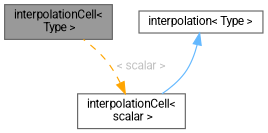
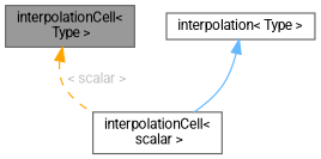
  digraph {
    fontname=Roboto
    node [color=gray40 fillcolor=white fontname=Roboto fontsize=10 shape=box style=filled]
    edge [dir=back fontname=Roboto fontsize=10 labelfontname=Helvetica labelfontsize=10]
    n1 [fillcolor=grey60 fontcolor=black height=0.2 label="interpolationCell\<\l Type \>" width=0.4]
    n2 [height=0.2 label="interpolationCell\<\l scalar \>" width=0.4]
    n3 [height=0.2 label="interpolation\< Type \>" width=0.4]
-   n2 -> n1 [color=orange fontcolor=grey label=" \< scalar \>" style=dashed]
+   n1 -> n2 [color=orange fontcolor=grey label=" \< scalar \>" style=dashed]
    n3 -> n2 [color=steelblue1 style=solid]
  }
